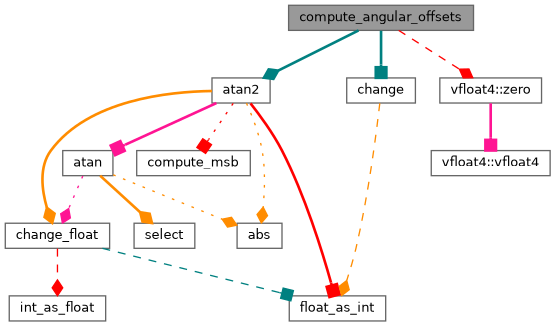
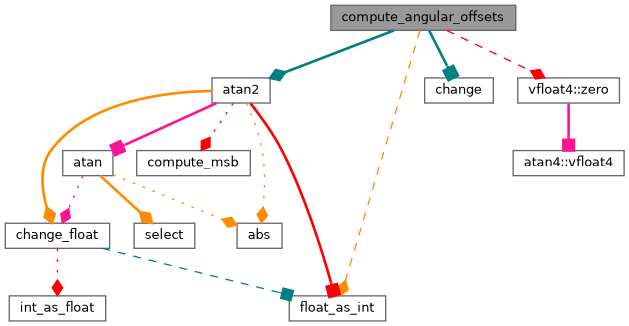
  digraph {
    rankdir=TB
    node [color=grey40 fillcolor=white fontname=Helvetica fontsize=10 shape=box style=filled]
    edge [arrowhead=diamond color=darkorange fontname=Helvetica fontsize=10 labelfontname=Helvetica labelfontsize=10 style=bold]
    n1 [color=gray40 fillcolor=grey60 fontcolor=black height=0.2 label=compute_angular_offsets width=0.4]
    n2 [height=0.2 label=atan2 width=0.4]
    n3 [height=0.2 label=float_as_int width=0.4]
    n4 [height=0.2 label=change width=0.4]
    n5 [height=0.2 label="vfloat4::zero" width=0.4]
    n6 [height=0.2 label=abs width=0.4]
    n7 [height=0.2 label=atan width=0.4]
    n8 [height=0.2 label=change_float width=0.4]
    n9 [height=0.2 label=compute_msb width=0.4]
-   n10 [height=0.2 label="vfloat4::vfloat4" width=0.4]
+   n10 [height=0.2 label="atan4::vfloat4" width=0.4]
    n11 [height=0.2 label=select width=0.4]
    n12 [height=0.2 label=int_as_float width=0.4]
    n1 -> n2 [color=teal]
-   n4 -> n3 [style=dashed]
+   n1 -> n3 [style=dashed]
    n1 -> n4 [arrowhead=box color=teal]
    n1 -> n5 [color=red style=dashed]
    n2 -> n3 [arrowhead=box color=red]
    n2 -> n6 [style=dotted]
    n2 -> n7 [arrowhead=box color=deeppink]
    n2 -> n8
-   n2 -> n9 [arrowhead=box color=red style=dotted]
+   n2 -> n9 [color=red style=dotted]
    n5 -> n10 [arrowhead=box color=deeppink]
    n7 -> n6 [style=dotted]
    n7 -> n8 [color=deeppink style=dotted]
    n7 -> n11
    n8 -> n3 [arrowhead=box color=teal style=dashed]
-   n8 -> n12 [color=red style=dashed]
+   n8 -> n12 [color=red style=dotted]
  }
